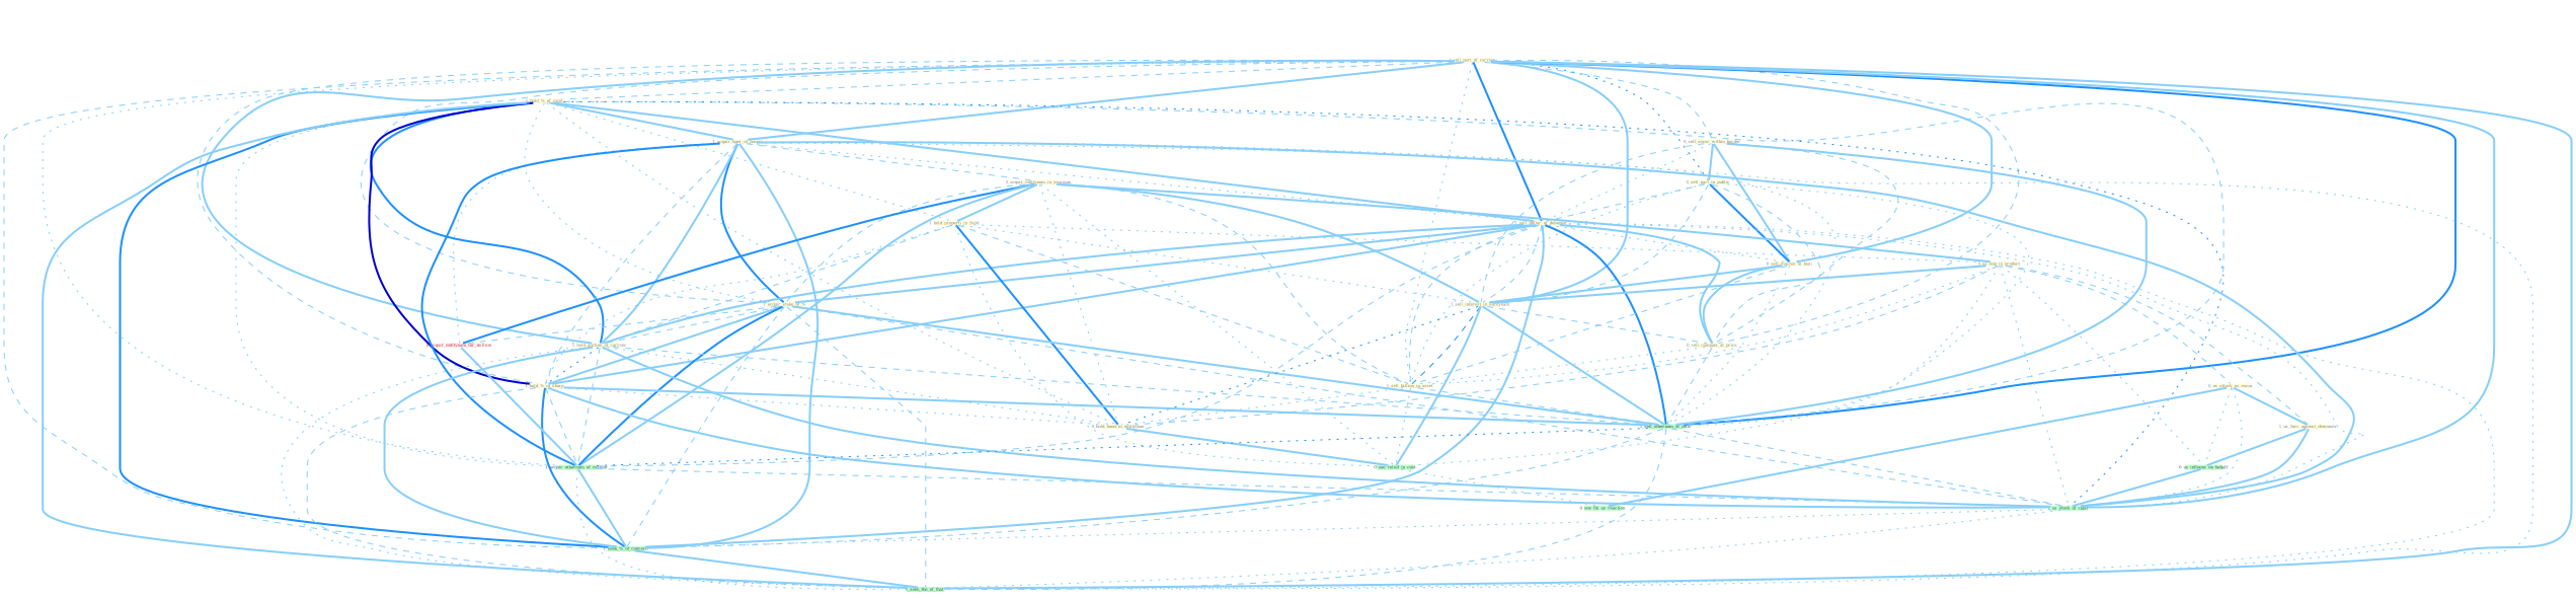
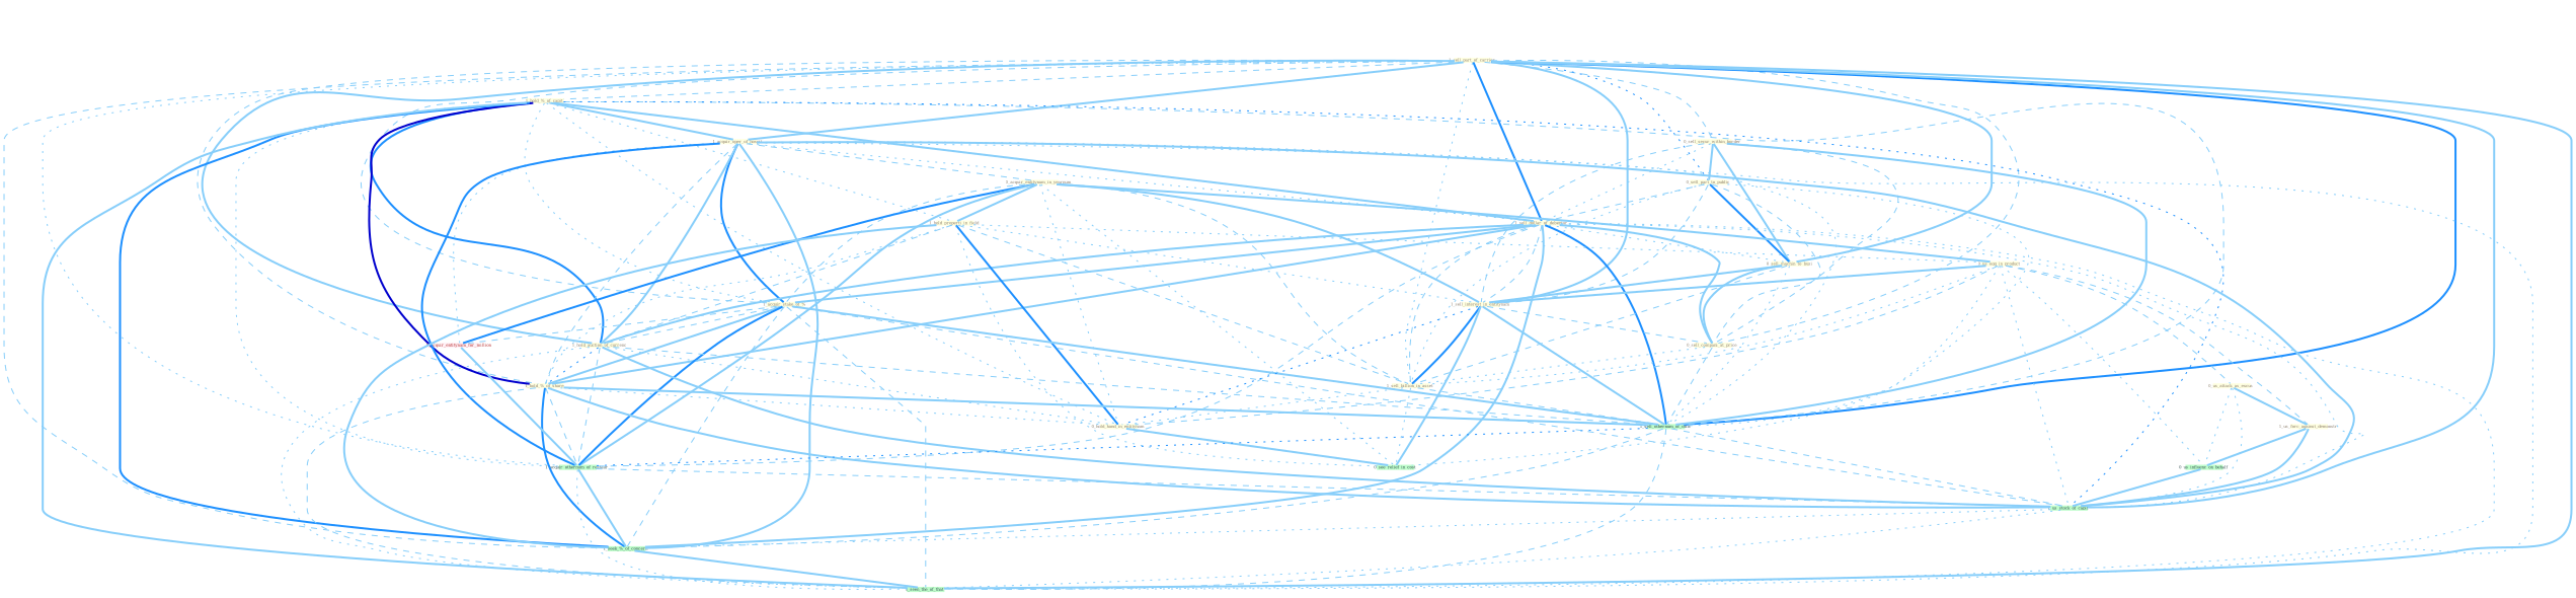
  graph {
    node [color="#ffffe0" fixedsize=true fontcolor="#8b7d6b" fontsize=4 shape=polygon style=filled]
    edge [color="#87cefa" style=bold w=1]
    "1_sell_part_of_carrier " [height=.06 width=.5]
    "1_hold_%_of_capit " [height=.06 width=.5]
    "1_acquir_oper_of_hospit " [height=.06 width=.5]
    "0_sell_secur_within_border " [height=.06 width=.5]
    "0_sell_part_to_public " [height=.06 width=.5]
    "1_sell_dollar_of_debentur " [height=.06 width=.5]
    "0_acquir_entitynam_in_yearnum " [height=.06 width=.5]
    "0_sell_machin_to_busi " [height=.06 width=.5]
    "1_hold_properti_in_field " [height=.06 width=.5]
    "0_us_egg_in_product " [height=.06 width=.5]
    "1_acquir_stake_of_% " [height=.06 width=.5]
    "1_sell_interest_in_entitynam " [height=.06 width=.5]
    "1_hold_auction_of_currenc " [height=.06 width=.5]
    "1_hold_%_of_share " [height=.06 width=.5]
    "0_sell_compani_at_price " [height=.06 width=.5]
    "0_us_attack_as_excus " [height=.06 width=.5]
    "1_us_forc_against_demonstr " [height=.06 width=.5]
    "1_sell_billion_in_asset " [height=.06 width=.5]
    "0_hold_hand_in_entitynam " [height=.06 width=.5]
    "0_acquir_entitynam_for_million " [color="#fff0f5" fontcolor="#b22222" height=.06 width=.5]
    "1_sell_othernum_of_offic " [color="#BDFCC9" fontcolor="#2f4f4f" height=.06 width=.5]
    "1_acquir_othernum_of_restaur " [color="#BDFCC9" fontcolor="#2f4f4f" height=.06 width=.5]
    "1_us_stock_of_capit " [color="#BDFCC9" fontcolor="#2f4f4f" height=.06 width=.5]
    "1_seek_%_of_concern " [color="#BDFCC9" fontcolor="#2f4f4f" height=.06 width=.5]
    "1_seen_the_of_that " [color="#BDFCC9" fontcolor="#2f4f4f" height=.06 width=.5]
    "0_see_relief_in_cost " [color="#BDFCC9" fontcolor="#2f4f4f" height=.06 width=.5]
    "0_us_influenc_on_behalf " [color="#BDFCC9" fontcolor="#2f4f4f" height=.06 width=.5]
-   "0_see_thi_as_reaction " [color="#BDFCC9" fontcolor="#2f4f4f" height=.06 width=.5]
    subgraph sub_1 {
      "1_sell_part_of_carrier "
      "1_hold_%_of_capit "
      "1_acquir_oper_of_hospit "
      "0_sell_secur_within_border "
      "0_sell_part_to_public "
      "1_sell_dollar_of_debentur "
      "0_acquir_entitynam_in_yearnum "
      "0_sell_machin_to_busi "
      "1_hold_properti_in_field "
      "0_us_egg_in_product "
      "1_acquir_stake_of_% "
      "1_sell_interest_in_entitynam "
      "1_hold_auction_of_currenc "
      "1_hold_%_of_share "
      "0_sell_compani_at_price "
      "0_us_attack_as_excus "
      "1_us_forc_against_demonstr "
      "1_sell_billion_in_asset "
      "0_hold_hand_in_entitynam "
    }
    subgraph sub_2 {
      "0_acquir_entitynam_for_million "
    }
    "1_sell_part_of_carrier " -- "1_hold_%_of_capit " [style=dashed]
    "1_sell_part_of_carrier " -- "1_acquir_oper_of_hospit "
    "1_sell_part_of_carrier " -- "0_sell_secur_within_border " [style=dashed]
    "1_sell_part_of_carrier " -- "0_sell_part_to_public " [color="#1e90ff" style=dotted w=2]
    "1_sell_part_of_carrier " -- "1_sell_dollar_of_debentur " [color="#1e90ff" w=2]
    "1_sell_part_of_carrier " -- "0_sell_machin_to_busi "
    "1_sell_part_of_carrier " -- "1_acquir_stake_of_% " [style=dashed]
    "1_sell_part_of_carrier " -- "1_sell_interest_in_entitynam "
    "1_sell_part_of_carrier " -- "1_hold_auction_of_currenc "
    "1_sell_part_of_carrier " -- "1_hold_%_of_share " [style=dashed]
    "1_sell_part_of_carrier " -- "0_sell_compani_at_price " [style=dashed]
    "1_sell_part_of_carrier " -- "1_sell_billion_in_asset " [style=dotted]
    "1_sell_part_of_carrier " -- "1_sell_othernum_of_offic " [color="#1e90ff" w=2]
    "1_sell_part_of_carrier " -- "1_acquir_othernum_of_restaur " [style=dotted]
    "1_sell_part_of_carrier " -- "1_us_stock_of_capit "
    "1_sell_part_of_carrier " -- "1_seek_%_of_concern " [style=dashed]
    "1_sell_part_of_carrier " -- "1_seen_the_of_that "
    "1_hold_%_of_capit " -- "1_acquir_oper_of_hospit "
    "1_hold_%_of_capit " -- "1_sell_dollar_of_debentur "
    "1_hold_%_of_capit " -- "1_hold_properti_in_field " [style=dotted]
    "1_hold_%_of_capit " -- "1_acquir_stake_of_% " [style=dotted]
    "1_hold_%_of_capit " -- "1_hold_auction_of_currenc " [color="#1e90ff" w=2]
    "1_hold_%_of_capit " -- "1_hold_%_of_share " [color="#0000cd" w=3]
    "1_hold_%_of_capit " -- "0_hold_hand_in_entitynam " [style=dotted]
    "1_hold_%_of_capit " -- "1_sell_othernum_of_offic " [style=dashed]
    "1_hold_%_of_capit " -- "1_acquir_othernum_of_restaur " [style=dotted]
    "1_hold_%_of_capit " -- "1_us_stock_of_capit " [color="#1e90ff" style=dotted w=2]
    "1_hold_%_of_capit " -- "1_seek_%_of_concern " [color="#1e90ff" w=2]
    "1_hold_%_of_capit " -- "1_seen_the_of_that "
    "1_acquir_oper_of_hospit " -- "1_sell_dollar_of_debentur " [style=dotted]
    "1_acquir_oper_of_hospit " -- "0_acquir_entitynam_in_yearnum " [style=dashed]
    "1_acquir_oper_of_hospit " -- "1_acquir_stake_of_% " [color="#1e90ff" w=2]
    "1_acquir_oper_of_hospit " -- "1_hold_auction_of_currenc "
    "1_acquir_oper_of_hospit " -- "1_hold_%_of_share " [style=dashed]
    "1_acquir_oper_of_hospit " -- "0_acquir_entitynam_for_million " [style=dotted]
    "1_acquir_oper_of_hospit " -- "1_sell_othernum_of_offic " [style=dotted]
    "1_acquir_oper_of_hospit " -- "1_acquir_othernum_of_restaur " [color="#1e90ff" w=2]
    "1_acquir_oper_of_hospit " -- "1_us_stock_of_capit "
    "1_acquir_oper_of_hospit " -- "1_seek_%_of_concern "
    "1_acquir_oper_of_hospit " -- "1_seen_the_of_that " [style=dotted]
    "0_sell_secur_within_border " -- "0_sell_part_to_public "
    "0_sell_secur_within_border " -- "1_sell_dollar_of_debentur " [style=dotted]
    "0_sell_secur_within_border " -- "0_sell_machin_to_busi "
    "0_sell_secur_within_border " -- "1_sell_interest_in_entitynam " [style=dashed]
    "0_sell_secur_within_border " -- "0_sell_compani_at_price " [style=dashed]
    "0_sell_secur_within_border " -- "1_sell_othernum_of_offic "
    "0_sell_part_to_public " -- "1_sell_dollar_of_debentur " [style=dashed]
    "0_sell_part_to_public " -- "0_sell_machin_to_busi " [color="#1e90ff" w=2]
    "0_sell_part_to_public " -- "1_sell_interest_in_entitynam " [style=dashed]
    "0_sell_part_to_public " -- "0_sell_compani_at_price " [style=dashed]
    "0_sell_part_to_public " -- "1_sell_billion_in_asset " [style=dotted]
    "0_sell_part_to_public " -- "1_sell_othernum_of_offic " [style=dotted]
    "1_sell_dollar_of_debentur " -- "0_sell_machin_to_busi " [style=dotted]
    "1_sell_dollar_of_debentur " -- "1_acquir_stake_of_% "
    "1_sell_dollar_of_debentur " -- "1_sell_interest_in_entitynam " [style=dashed]
    "1_sell_dollar_of_debentur " -- "1_hold_auction_of_currenc "
    "1_sell_dollar_of_debentur " -- "1_hold_%_of_share "
    "1_sell_dollar_of_debentur " -- "0_sell_compani_at_price "
    "1_sell_dollar_of_debentur " -- "1_sell_billion_in_asset " [style=dashed]
    "1_sell_dollar_of_debentur " -- "1_sell_othernum_of_offic " [color="#1e90ff" w=2]
    "1_sell_dollar_of_debentur " -- "1_acquir_othernum_of_restaur " [style=dashed]
    "1_sell_dollar_of_debentur " -- "1_us_stock_of_capit " [style=dotted]
    "1_sell_dollar_of_debentur " -- "1_seek_%_of_concern "
    "1_sell_dollar_of_debentur " -- "1_seen_the_of_that " [style=dotted]
    "0_acquir_entitynam_in_yearnum " -- "1_hold_properti_in_field "
    "0_acquir_entitynam_in_yearnum " -- "0_us_egg_in_product "
    "0_acquir_entitynam_in_yearnum " -- "1_acquir_stake_of_% " [style=dashed]
    "0_acquir_entitynam_in_yearnum " -- "1_sell_interest_in_entitynam "
    "0_acquir_entitynam_in_yearnum " -- "1_sell_billion_in_asset " [style=dashed]
    "0_acquir_entitynam_in_yearnum " -- "0_hold_hand_in_entitynam " [style=dotted]
    "0_acquir_entitynam_in_yearnum " -- "0_acquir_entitynam_for_million " [color="#1e90ff" w=2]
    "0_acquir_entitynam_in_yearnum " -- "1_acquir_othernum_of_restaur "
    "0_acquir_entitynam_in_yearnum " -- "0_see_relief_in_cost " [style=dotted]
    "0_sell_machin_to_busi " -- "1_sell_interest_in_entitynam "
    "0_sell_machin_to_busi " -- "0_sell_compani_at_price "
    "0_sell_machin_to_busi " -- "1_sell_billion_in_asset " [style=dashed]
    "0_sell_machin_to_busi " -- "1_sell_othernum_of_offic " [style=dotted]
    "1_hold_properti_in_field " -- "0_us_egg_in_product " [style=dotted]
    "1_hold_properti_in_field " -- "1_sell_interest_in_entitynam " [style=dotted]
    "1_hold_properti_in_field " -- "1_hold_auction_of_currenc " [style=dashed]
    "1_hold_properti_in_field " -- "1_hold_%_of_share " [style=dotted]
    "1_hold_properti_in_field " -- "1_sell_billion_in_asset " [style=dashed]
    "1_hold_properti_in_field " -- "0_hold_hand_in_entitynam " [color="#1e90ff" w=2]
    "1_hold_properti_in_field " -- "0_see_relief_in_cost " [style=dotted]
    "0_us_egg_in_product " -- "1_sell_interest_in_entitynam "
    "0_us_egg_in_product " -- "0_us_attack_as_excus " [style=dashed]
    "0_us_egg_in_product " -- "1_us_forc_against_demonstr " [style=dashed]
    "0_us_egg_in_product " -- "1_sell_billion_in_asset " [style=dotted]
    "0_us_egg_in_product " -- "0_hold_hand_in_entitynam " [style=dashed]
    "0_us_egg_in_product " -- "1_us_stock_of_capit " [style=dotted]
    "0_us_egg_in_product " -- "0_see_relief_in_cost " [style=dotted]
    "0_us_egg_in_product " -- "0_us_influenc_on_behalf " [style=dotted]
    "1_acquir_stake_of_% " -- "1_hold_auction_of_currenc " [style=dashed]
    "1_acquir_stake_of_% " -- "1_hold_%_of_share "
    "1_acquir_stake_of_% " -- "0_acquir_entitynam_for_million " [style=dashed]
    "1_acquir_stake_of_% " -- "1_sell_othernum_of_offic "
    "1_acquir_stake_of_% " -- "1_acquir_othernum_of_restaur " [color="#1e90ff" w=2]
    "1_acquir_stake_of_% " -- "1_us_stock_of_capit " [style=dashed]
    "1_acquir_stake_of_% " -- "1_seek_%_of_concern " [style=dashed]
    "1_acquir_stake_of_% " -- "1_seen_the_of_that " [style=dashed]
    "1_sell_interest_in_entitynam " -- "0_sell_compani_at_price " [style=dashed]
-   "1_sell_interest_in_entitynam " -- "1_sell_billion_in_asset " [color="#1e90ff" style=dashed w=2]
+   "1_sell_interest_in_entitynam " -- "1_sell_billion_in_asset " [color="#1e90ff" w=2]
    "1_sell_interest_in_entitynam " -- "0_hold_hand_in_entitynam " [color="#1e90ff" style=dotted w=2]
    "1_sell_interest_in_entitynam " -- "1_sell_othernum_of_offic "
    "1_sell_interest_in_entitynam " -- "0_see_relief_in_cost "
    "1_hold_auction_of_currenc " -- "1_hold_%_of_share " [color="#1e90ff" style=dotted w=2]
    "1_hold_auction_of_currenc " -- "0_hold_hand_in_entitynam " [style=dotted]
    "1_hold_auction_of_currenc " -- "1_sell_othernum_of_offic " [style=dashed]
    "1_hold_auction_of_currenc " -- "1_acquir_othernum_of_restaur " [style=dashed]
    "1_hold_auction_of_currenc " -- "1_us_stock_of_capit "
-   "1_hold_auction_of_currenc " -- "1_seek_%_of_concern "
+   "1_hold_properti_in_field " -- "1_seek_%_of_concern "
    "1_hold_auction_of_currenc " -- "1_seen_the_of_that " [style=dotted]
    "1_hold_%_of_share " -- "0_hold_hand_in_entitynam " [style=dotted]
    "1_hold_%_of_share " -- "1_sell_othernum_of_offic "
    "1_hold_%_of_share " -- "1_acquir_othernum_of_restaur " [style=dashed]
    "1_hold_%_of_share " -- "1_us_stock_of_capit "
    "1_hold_%_of_share " -- "1_seek_%_of_concern " [color="#1e90ff" w=2]
    "1_hold_%_of_share " -- "1_seen_the_of_that " [style=dashed]
    "0_sell_compani_at_price " -- "1_sell_billion_in_asset " [style=dotted]
    "0_sell_compani_at_price " -- "1_sell_othernum_of_offic " [style=dashed]
    "0_us_attack_as_excus " -- "1_us_forc_against_demonstr "
    "0_us_attack_as_excus " -- "1_us_stock_of_capit " [style=dotted]
    "0_us_attack_as_excus " -- "0_us_influenc_on_behalf " [style=dotted]
-   "0_us_attack_as_excus " -- "0_see_thi_as_reaction "
    "1_us_forc_against_demonstr " -- "1_us_stock_of_capit "
    "1_us_forc_against_demonstr " -- "0_us_influenc_on_behalf "
    "1_sell_billion_in_asset " -- "0_hold_hand_in_entitynam " [style=dotted]
    "1_sell_billion_in_asset " -- "1_sell_othernum_of_offic " [style=dashed]
    "1_sell_billion_in_asset " -- "0_see_relief_in_cost " [style=dotted]
    "0_hold_hand_in_entitynam " -- "0_see_relief_in_cost "
    "0_acquir_entitynam_for_million " -- "1_acquir_othernum_of_restaur "
    "1_sell_othernum_of_offic " -- "1_acquir_othernum_of_restaur " [color="#1e90ff" style=dotted w=2]
    "1_sell_othernum_of_offic " -- "1_us_stock_of_capit " [style=dashed]
    "1_sell_othernum_of_offic " -- "1_seek_%_of_concern " [style=dashed]
    "1_sell_othernum_of_offic " -- "1_seen_the_of_that " [style=dashed]
    "1_acquir_othernum_of_restaur " -- "1_us_stock_of_capit " [style=dashed]
    "1_acquir_othernum_of_restaur " -- "1_seek_%_of_concern "
    "1_acquir_othernum_of_restaur " -- "1_seen_the_of_that " [style=dotted]
    "1_us_stock_of_capit " -- "1_seek_%_of_concern " [style=dotted]
    "1_us_stock_of_capit " -- "1_seen_the_of_that " [style=dotted]
    "1_seek_%_of_concern " -- "1_seen_the_of_that "
-   "0_see_relief_in_cost " -- "0_see_thi_as_reaction " [style=dotted]
    "0_us_influenc_on_behalf " -- "1_us_stock_of_capit "
  }
